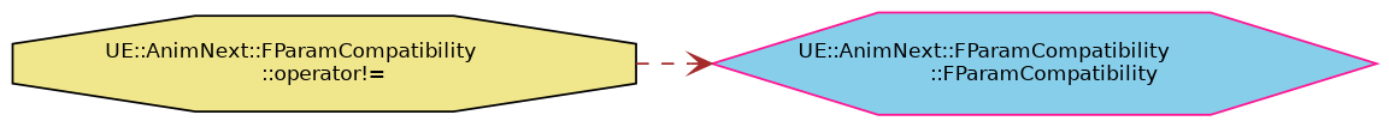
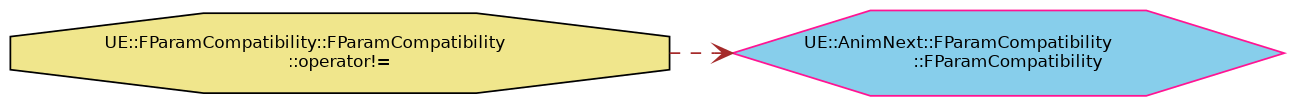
  digraph {
    rankdir=LR
    node [fontname=Helvetica fontsize=10 style=filled]
-   n1 [color=black fillcolor=khaki fontcolor=black height=0.2 label="UE::AnimNext::FParamCompatibility\l::operator!=" shape=octagon width=0.4]
+   n1 [color=black fillcolor=khaki fontcolor=black height=0.2 label="UE::FParamCompatibility::FParamCompatibility\l::operator!=" shape=octagon width=0.4]
    n2 [color=deeppink fillcolor=skyblue height=0.2 label="UE::AnimNext::FParamCompatibility\l::FParamCompatibility" shape=hexagon width=0.4]
    n1 -> n2 [color=brown fontname=Helvetica fontsize=10 labelfontname=Helvetica labelfontsize=10 style=dashed arrowhead=vee]
  }
